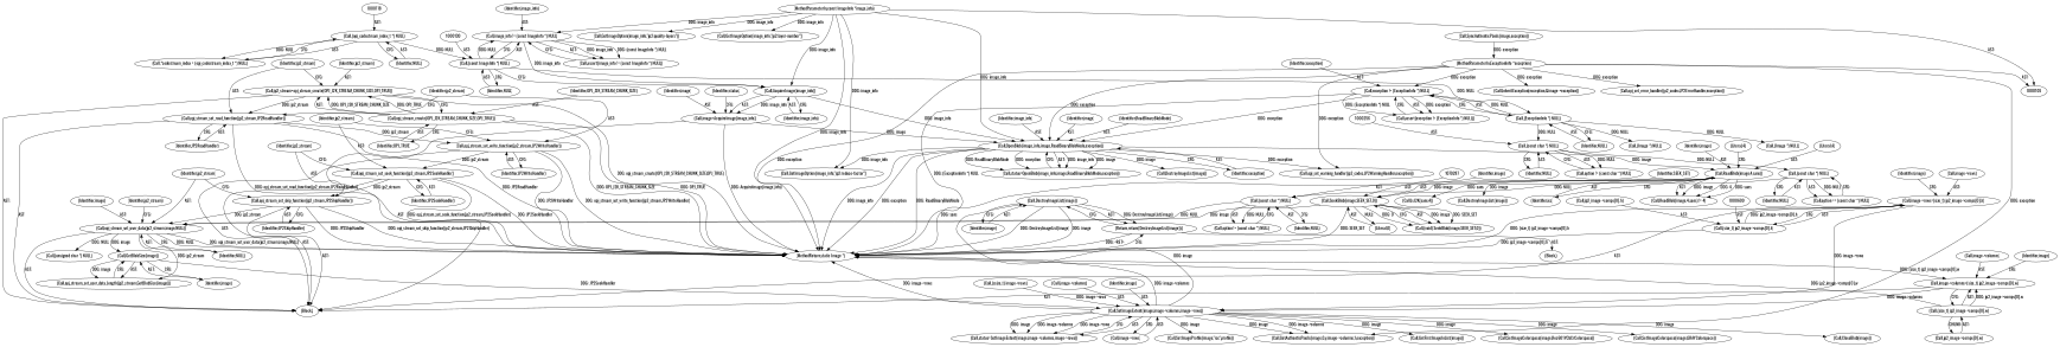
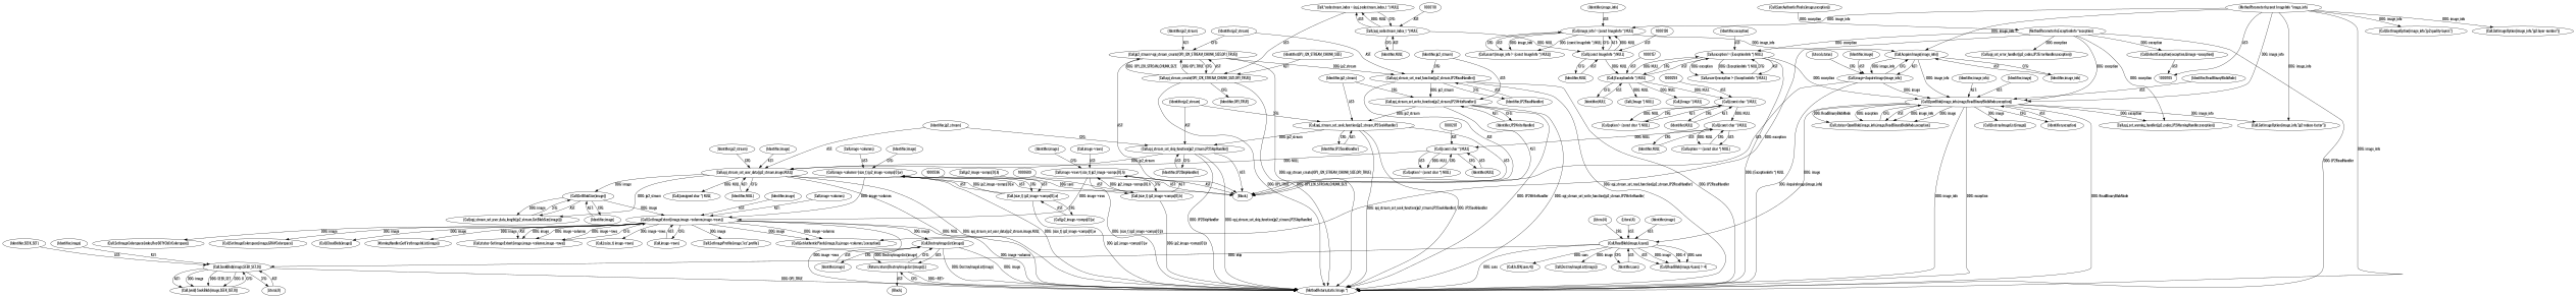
  digraph {
    fontname=Oswald
    node [fontname=Oswald]
    edge [fontname=Oswald]
    n1 [label="(Call,DestroyImageList(image))"]
    n2 [label="(Return,return(DestroyImageList(image));)"]
    n3 [label="(Identifier,image)"]
    n4 [label="(MethodReturn,static Image *)"]
    n5 [label="(Block,)"]
    n6 [label="(Call,SetImageExtent(image,image->columns,image->rows))"]
-   n7 [label="(Call,SetImageColorspace(image,Rec601YCbCrColorspace))"]
+   n7 [label="(Call,SetImageColorspace(index,Rec601YCbCrColorspace))"]
    n8 [label="(Call,SetImageColorspace(image,GRAYColorspace))"]
    n9 [label="(Call,CloseBlob(image))"]
-   n10 [label="(Call,GetFirstImageInList(image))"]
+   n10 [label="(WarningHandler,GetFirstImageInList(image))"]
    n11 [label="(Call,status=SetImageExtent(image,image->columns,image->rows))"]
    n12 [label="(Call,(ssize_t) image->rows)"]
    n13 [label="(Call,image->rows)"]
    n14 [label="(Call,SetImageProfile(image,\"icc\",profile))"]
    n15 [label="(Call,GetAuthenticPixels(image,0,y,image->columns,1,exception))"]
    n16 [label="(Call,GetBlobSize(image))"]
    n17 [label="(Identifier,image)"]
    n18 [label="(Call,opj_stream_set_user_data_length(jp2_stream,GetBlobSize(image)))"]
    n19 [label="(Call,opj_stream_set_user_data(jp2_stream,image,NULL))"]
    n20 [label="(Call,(unsigned char *) NULL)"]
    n21 [label="(Block,)"]
    n22 [label="(Identifier,NULL)"]
    n23 [label="(Call,opj_stream_set_skip_function(jp2_stream,JP2SkipHandler))"]
    n24 [label="(Identifier,JP2SkipHandler)"]
    n25 [label="(Call,opj_stream_set_seek_function(jp2_stream,JP2SeekHandler))"]
    n26 [label="(Identifier,JP2SeekHandler)"]
    n27 [label="(Call,opj_stream_set_write_function(jp2_stream,JP2WriteHandler))"]
    n28 [label="(Identifier,JP2WriteHandler)"]
    n29 [label="(Call,opj_stream_set_read_function(jp2_stream,JP2ReadHandler))"]
    n30 [label="(Identifier,JP2ReadHandler)"]
    n31 [label="(Call,jp2_stream=opj_stream_create(OPJ_J2K_STREAM_CHUNK_SIZE,OPJ_TRUE))"]
    n32 [label="(Call,opj_stream_create(OPJ_J2K_STREAM_CHUNK_SIZE,OPJ_TRUE))"]
    n33 [label="(Identifier,OPJ_TRUE)"]
    n34 [label="(Call,SeekBlob(image,SEEK_SET,0))"]
    n35 [label="(Literal,0)"]
    n36 [label="(Call,(void) SeekBlob(image,SEEK_SET,0))"]
    n37 [label="(Call,ReadBlob(image,4,sans))"]
    n38 [label="(Call,IsJ2K(sans,4))"]
    n39 [label="(Call,DestroyImageList(image))"]
-   n40 [label="(Identifier,icc)"]
+   n40 [label="(Identifier,sans)"]
    n41 [label="(Call,ReadBlob(image,4,sans) != 4)"]
    n42 [label="(Call,OpenBlob(image_info,image,ReadBinaryBlobMode,exception))"]
    n43 [label="(Call,GetImageOption(image_info,\"jp2:reduce-factor\"))"]
    n44 [label="(Call,DestroyImageList(image))"]
    n45 [label="(Identifier,exception)"]
    n46 [label="(Call,status=OpenBlob(image_info,image,ReadBinaryBlobMode,exception))"]
    n47 [label="(Call,opj_set_warning_handler(jp2_codec,JP2WarningHandler,exception))"]
    n48 [label="(Call,AcquireImage(image_info))"]
    n49 [label="(Call,image=AcquireImage(image_info))"]
    n50 [label="(Identifier,image_info)"]
    n51 [label="(Call,image_info != (const ImageInfo *) NULL)"]
    n52 [label="(Call,(const ImageInfo *) NULL)"]
    n53 [label="(Call,assert(image_info != (const ImageInfo *) NULL))"]
    n54 [label="(Call,(ExceptionInfo *) NULL)"]
    n55 [label="(Identifier,NULL)"]
    n56 [label="(MethodParameterIn,const ImageInfo *image_info)"]
    n57 [label="(Call,GetImageOption(image_info,\"jp2:quality-layers\"))"]
    n58 [label="(Call,GetImageOption(image_info,\"jp2:layer-number\"))"]
    1000105
    n60 [label="(Call,exception != (ExceptionInfo *) NULL)"]
    n61 [label="(Call,(const char *) NULL)"]
    n62 [label="(Call,(Image *) NULL)"]
    n63 [label="(Identifier,NULL)"]
    n64 [label="(Call,(Image *) NULL)"]
    n65 [label="(Call,(opj_codestream_index_t *) NULL)"]
    n66 [label="(Call,*codestream_index = (opj_codestream_index_t *) NULL)"]
    n67 [label="(Identifier,NULL)"]
    n68 [label="(Call,assert(exception != (ExceptionInfo *) NULL))"]
    n69 [label="(MethodParameterIn,ExceptionInfo *exception)"]
    n70 [label="(Call,InheritException(exception,&image->exception))"]
    n71 [label="(Call,opj_set_error_handler(jp2_codec,JP2ErrorHandler,exception))"]
    n72 [label="(Call,SyncAuthenticPixels(image,exception))"]
    n73 [label="(Call,(const char *) NULL)"]
    n74 [label="(Identifier,NULL)"]
    n75 [label="(Call,option != (const char *) NULL)"]
    n76 [label="(Call,(const char *) NULL)"]
    n77 [label="(Call,option != (const char *) NULL)"]
    n78 [label="(Identifier,NULL)"]
    n79 [label="(Identifier,NULL)"]
    n80 [label="(Call,option == (const char *) NULL)"]
    n81 [label="(Call,image->columns=(size_t) jp2_image->comps[0].w)"]
    n82 [label="(Call,(size_t) jp2_image->comps[0].w)"]
    n83 [label="(Call,jp2_image->comps[0].w)"]
    n84 [label="(Call,image->rows=(size_t) jp2_image->comps[0].h)"]
    n85 [label="(Call,(size_t) jp2_image->comps[0].h)"]
    n86 [label="(Call,jp2_image->comps[0].h)"]
    n87 [label="(Identifier,image)"]
    n88 [label="(Identifier,image_info)"]
    n89 [label="(Identifier,SEEK_SET)"]
    n90 [label="(Identifier,image)"]
    n91 [label="(Identifier,jp2_stream)"]
    n92 [label="(Call,image->columns)"]
    n93 [label="(Call,image->columns)"]
    n94 [label="(Identifier,image)"]
    n95 [label="(Identifier,jp2_stream)"]
    n96 [label="(Identifier,jp2_stream)"]
    n97 [label="(Identifier,jp2_stream)"]
    n98 [label="(Literal,4)"]
    n99 [label="(Identifier,jp2_stream)"]
    n100 [label="(Identifier,exception)"]
    n101 [label="(Identifier,image)"]
-   n102 [label="(Identifier,status)"]
+   n102 [label="(Literal,status)"]
    n103 [label="(Identifier,image)"]
    n104 [label="(Literal,4)"]
    n105 [label="(Identifier,jp2_stream)"]
    n106 [label="(Call,image->rows)"]
    n107 [label="(Identifier,image)"]
    n108 [label="(Identifier,image_info)"]
    n109 [label="(Identifier,ReadBinaryBlobMode)"]
    n110 [label="(Identifier,OPJ_J2K_STREAM_CHUNK_SIZE)"]
    n111 [label="(Identifier,image)"]
    n112 [label="(Identifier,jp2_stream)"]
    n113 [label="(Identifier,image)"]
    1000130
    1000118
-   1000287 [label=1070287]
-   1000259 [label=1000256]
+   1000157
+   1000287
+   1000259
+   1000596
    1000609
    n1 -> n2 [label="AST: "]
    n1 -> n2 [label="DDG: DestroyImageList(image)"]
    n1 -> n3 [label="CFG: "]
    n1 -> n4 [label="DDG: DestroyImageList(image)"]
    n1 -> n4 [label="DDG: image"]
    n2 -> n1 [label="CFG: "]
    n2 -> n4 [label="DDG: <RET>"]
    n2 -> n5 [label="AST: "]
    n3 -> n1 [label="AST: "]
    n4 -> n2 [label="CFG: "]
    n6 -> n1 [label="DDG: image"]
    n6 -> n4 [label="DDG: image->columns"]
    n6 -> n4 [label="DDG: image->rows"]
    n6 -> n7 [label="DDG: image"]
    n6 -> n8 [label="DDG: image"]
    n6 -> n9 [label="DDG: image"]
    n6 -> n10 [label="DDG: image"]
    n6 -> n11 [label="AST: "]
    n6 -> n11 [label="DDG: image"]
    n6 -> n11 [label="DDG: image->columns"]
    n6 -> n11 [label="DDG: image->rows"]
-   n12 -> n6 [label="DDG: image->rows"]
+   n6 -> n12 [label="DDG: image->rows"]
    n6 -> n13 [label="CFG: "]
    n6 -> n14 [label="DDG: image"]
    n6 -> n15 [label="DDG: image"]
    n6 -> n15 [label="DDG: image->columns"]
    n11 -> n6 [label="CFG: "]
    n13 -> n6 [label="AST: "]
-   n16 -> n6 [label="DDG: JP2SeekHandler"]
+   n16 -> n6 [label="DDG: image"]
    n16 -> n17 [label="CFG: "]
    n16 -> n18 [label="AST: "]
    n16 -> n18 [label="DDG: image"]
    n17 -> n16 [label="AST: "]
    n18 -> n16 [label="CFG: "]
    n19 -> n4 [label="DDG: NULL"]
    n19 -> n4 [label="DDG: opj_stream_set_user_data(jp2_stream,image,NULL)"]
    n19 -> n16 [label="DDG: image"]
    n19 -> n18 [label="DDG: jp2_stream"]
    n19 -> n20 [label="DDG: NULL"]
    n19 -> n21 [label="AST: "]
    n19 -> n22 [label="CFG: "]
    n22 -> n19 [label="AST: "]
    n23 -> n4 [label="DDG: JP2SkipHandler"]
    n23 -> n4 [label="DDG: opj_stream_set_skip_function(jp2_stream,JP2SkipHandler)"]
    n23 -> n19 [label="DDG: jp2_stream"]
    n23 -> n21 [label="AST: "]
    n23 -> n24 [label="CFG: "]
    n24 -> n23 [label="AST: "]
    n25 -> n4 [label="DDG: opj_stream_set_seek_function(jp2_stream,JP2SeekHandler)"]
    n25 -> n4 [label="DDG: JP2SeekHandler"]
    n25 -> n21 [label="AST: "]
    n25 -> n23 [label="DDG: jp2_stream"]
    n25 -> n26 [label="CFG: "]
    n26 -> n25 [label="AST: "]
    n27 -> n4 [label="DDG: JP2WriteHandler"]
    n27 -> n4 [label="DDG: opj_stream_set_write_function(jp2_stream,JP2WriteHandler)"]
    n27 -> n21 [label="AST: "]
    n27 -> n25 [label="DDG: jp2_stream"]
    n27 -> n28 [label="CFG: "]
    n28 -> n27 [label="AST: "]
    n29 -> n4 [label="DDG: JP2ReadHandler"]
    n29 -> n4 [label="DDG: opj_stream_set_read_function(jp2_stream,JP2ReadHandler)"]
    n29 -> n21 [label="AST: "]
    n29 -> n27 [label="DDG: jp2_stream"]
    n29 -> n30 [label="CFG: "]
    n30 -> n29 [label="AST: "]
    n31 -> n4 [label="DDG: opj_stream_create(OPJ_J2K_STREAM_CHUNK_SIZE,OPJ_TRUE)"]
    n31 -> n21 [label="AST: "]
    n31 -> n29 [label="DDG: jp2_stream"]
    n31 -> n32 [label="CFG: "]
    n32 -> n4 [label="DDG: OPJ_TRUE"]
    n32 -> n4 [label="DDG: OPJ_J2K_STREAM_CHUNK_SIZE"]
    n32 -> n31 [label="AST: "]
    n32 -> n31 [label="DDG: OPJ_J2K_STREAM_CHUNK_SIZE"]
    n32 -> n31 [label="DDG: OPJ_TRUE"]
    n32 -> n33 [label="CFG: "]
-   n33 -> n32 [label="AST: "]
-   n34 -> n4 [label="DDG: SEEK_SET"]
-   n34 -> n19 [label="DDG: image"]
-   n34 -> n35 [label="NULL: "]
+   n66 -> n32 [label="AST: "]
+   n34 -> n4 [label="DDG: OPJ_TRUE"]
+   n34 -> n35 [label="CFG: "]
    n34 -> n36 [label="AST: "]
    n34 -> n36 [label="DDG: image"]
    n34 -> n36 [label="DDG: SEEK_SET"]
    n34 -> n36 [label="DDG: 0"]
    n35 -> n34 [label="AST: "]
    n36 -> n34 [label="CFG: "]
    n37 -> n4 [label="DDG: sans"]
-   n37 -> n34 [label="DDG: image"]
+   n37 -> n34 [label="DDG: skip"]
    n37 -> n38 [label="DDG: sans"]
    n37 -> n39 [label="DDG: image"]
    n37 -> n40 [label="CFG: "]
    n37 -> n41 [label="AST: "]
    n37 -> n41 [label="DDG: image"]
    n37 -> n41 [label="DDG: 4"]
    n37 -> n41 [label="DDG: sans"]
    n40 -> n37 [label="AST: "]
    n42 -> n4 [label="DDG: image_info"]
    n42 -> n4 [label="DDG: exception"]
    n42 -> n4 [label="DDG: ReadBinaryBlobMode"]
    n42 -> n37 [label="DDG: image"]
    n42 -> n43 [label="DDG: image_info"]
    n42 -> n44 [label="DDG: image"]
    n42 -> n45 [label="CFG: "]
    n42 -> n46 [label="AST: "]
    n42 -> n46 [label="DDG: image_info"]
    n42 -> n46 [label="DDG: image"]
    n42 -> n46 [label="DDG: ReadBinaryBlobMode"]
    n42 -> n46 [label="DDG: exception"]
    n42 -> n47 [label="DDG: exception"]
    n45 -> n42 [label="AST: "]
    n46 -> n42 [label="CFG: "]
    n48 -> n42 [label="DDG: image_info"]
    n48 -> n49 [label="AST: "]
    n48 -> n49 [label="DDG: image_info"]
    n48 -> n50 [label="CFG: "]
    n49 -> n4 [label="DDG: AcquireImage(image_info)"]
    n49 -> n21 [label="AST: "]
    n49 -> n42 [label="DDG: image"]
-   n52 -> n48 [label="CFG: "]
+   n49 -> n48 [label="CFG: "]
    n50 -> n48 [label="AST: "]
    n51 -> n48 [label="DDG: image_info"]
    n51 -> n52 [label="CFG: "]
    n51 -> n53 [label="AST: "]
    n51 -> n53 [label="DDG: image_info"]
    n51 -> n53 [label="DDG: (const ImageInfo *) NULL"]
    n52 -> n51 [label="AST: "]
    n52 -> n51 [label="DDG: NULL"]
    n52 -> n54 [label="DDG: NULL"]
    n52 -> n55 [label="CFG: "]
    n53 -> n51 [label="CFG: "]
    n54 -> n60 [label="AST: "]
    n54 -> n60 [label="DDG: NULL"]
    n54 -> n61 [label="DDG: NULL"]
    n54 -> n62 [label="DDG: NULL"]
    n54 -> n63 [label="CFG: "]
    n54 -> n64 [label="DDG: NULL"]
    n55 -> n52 [label="AST: "]
    n56 -> n4 [label="DDG: image_info"]
    n56 -> n42 [label="DDG: image_info"]
    n56 -> n43 [label="DDG: image_info"]
    n56 -> n48 [label="DDG: image_info"]
    n56 -> n51 [label="DDG: image_info"]
    n56 -> n57 [label="DDG: image_info"]
    n56 -> n58 [label="DDG: image_info"]
    n56 -> 1000105 [label="AST: "]
    n60 -> n4 [label="DDG: (ExceptionInfo *) NULL"]
    n60 -> n42 [label="DDG: exception"]
    n60 -> n54 [label="CFG: "]
    n60 -> n68 [label="AST: "]
    n60 -> n68 [label="DDG: exception"]
    n60 -> n68 [label="DDG: (ExceptionInfo *) NULL"]
    n61 -> n73 [label="DDG: NULL"]
    n61 -> n74 [label="CFG: "]
    n61 -> n75 [label="AST: "]
    n61 -> n75 [label="DDG: NULL"]
    n63 -> n54 [label="AST: "]
    n65 -> n52 [label="DDG: NULL"]
    n65 -> n66 [label="AST: "]
    n65 -> n66 [label="DDG: NULL"]
    n65 -> n67 [label="CFG: "]
    n66 -> n65 [label="CFG: "]
    n67 -> n65 [label="AST: "]
    n68 -> n60 [label="CFG: "]
-   n69 -> n4 [label="DDG: exception"]
+   n69 -> n4 [label="DDG: JP2ReadHandler"]
    n69 -> n15 [label="DDG: exception"]
    n69 -> n42 [label="DDG: exception"]
    n69 -> n47 [label="DDG: exception"]
-   n69 -> 1000105 [label="AST: "]
+   n70 -> 1000105 [label="AST: "]
    n69 -> n60 [label="DDG: exception"]
    n69 -> n70 [label="DDG: exception"]
    n69 -> n71 [label="DDG: exception"]
    n72 -> n69 [label="DDG: exception"]
    n73 -> n76 [label="DDG: NULL"]
    n73 -> n79 [label="CFG: "]
    n73 -> n80 [label="AST: "]
    n73 -> n80 [label="DDG: NULL"]
    n74 -> n61 [label="AST: "]
    n75 -> n61 [label="CFG: "]
    n76 -> n19 [label="DDG: NULL"]
    n76 -> n77 [label="AST: "]
    n76 -> n77 [label="DDG: NULL"]
    n76 -> n78 [label="CFG: "]
    n77 -> n76 [label="CFG: "]
    n78 -> n76 [label="AST: "]
    n79 -> n73 [label="AST: "]
    n80 -> n73 [label="CFG: "]
-   n4 -> n81 [label="DDG: (size_t) jp2_image->comps[0].w"]
+   n81 -> n4 [label="DDG: (size_t) jp2_image->comps[0].w"]
    n81 -> n6 [label="DDG: image->columns"]
    n81 -> n21 [label="AST: "]
    n81 -> n82 [label="CFG: "]
    n82 -> n4 [label="DDG: jp2_image->comps[0].w"]
    n82 -> n81 [label="AST: "]
    n82 -> n81 [label="DDG: jp2_image->comps[0].w"]
-   n82 -> n83 [label="CHUNK: "]
+   n82 -> n83 [label="CFG: "]
    n83 -> n82 [label="AST: "]
    n84 -> n4 [label="DDG: (size_t) jp2_image->comps[0].h"]
    n84 -> n6 [label="DDG: image->rows"]
    n84 -> n21 [label="AST: "]
    n84 -> n85 [label="CFG: "]
    n85 -> n4 [label="DDG: jp2_image->comps[0].h"]
    n85 -> n84 [label="AST: "]
    n85 -> n84 [label="DDG: jp2_image->comps[0].h"]
-   n86 -> n85 [label="AST: "]
+   n86 -> n85 [label="DDG: sans"]
    n87 -> n49 [label="AST: "]
    n88 -> n42 [label="AST: "]
    n89 -> n34 [label="AST: "]
    n90 -> n42 [label="AST: "]
    n91 -> n19 [label="CFG: "]
    n92 -> n81 [label="AST: "]
    n93 -> n6 [label="AST: "]
    n94 -> n19 [label="AST: "]
    n95 -> n23 [label="AST: "]
    n95 -> n25 [label="CFG: "]
    n96 -> n19 [label="AST: "]
    n96 -> n23 [label="CFG: "]
    n97 -> n31 [label="AST: "]
    n98 -> n37 [label="CFG: "]
    n99 -> n29 [label="AST: "]
    n99 -> n31 [label="CFG: "]
    n100 -> n60 [label="AST: "]
    n101 -> n81 [label="CFG: "]
    n102 -> n49 [label="CFG: "]
    n103 -> n84 [label="CFG: "]
    n104 -> n37 [label="AST: "]
    n105 -> n25 [label="AST: "]
    n105 -> n27 [label="CFG: "]
    n106 -> n84 [label="AST: "]
    n107 -> n37 [label="AST: "]
    n108 -> n51 [label="AST: "]
    n109 -> n42 [label="AST: "]
    n110 -> n32 [label="AST: "]
    n111 -> n6 [label="AST: "]
    n112 -> n27 [label="AST: "]
    n112 -> n29 [label="CFG: "]
    n113 -> n34 [label="AST: "]
    1000130 -> n52 [label="AST: "]
    1000118 -> n65 [label="AST: "]
+   1000157 -> n54 [label="AST: "]
    1000287 -> n76 [label="AST: "]
    1000259 -> n61 [label="AST: "]
+   1000596 -> n82 [label="AST: "]
    1000609 -> n85 [label="AST: "]
  }
